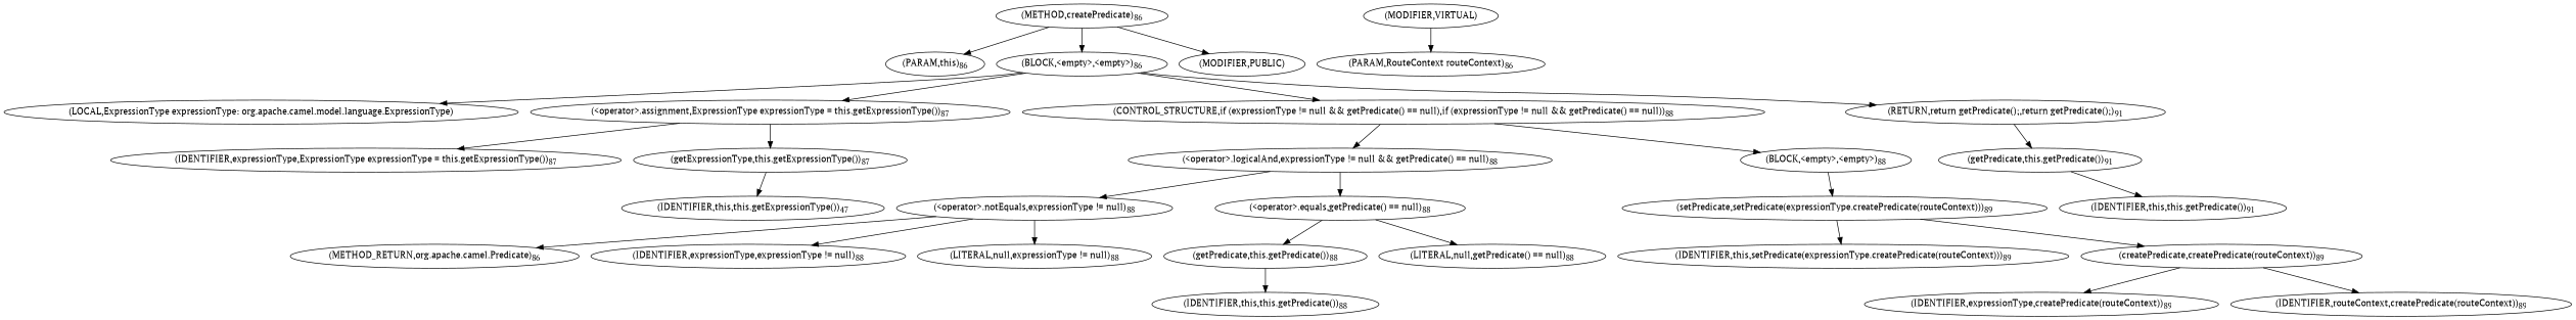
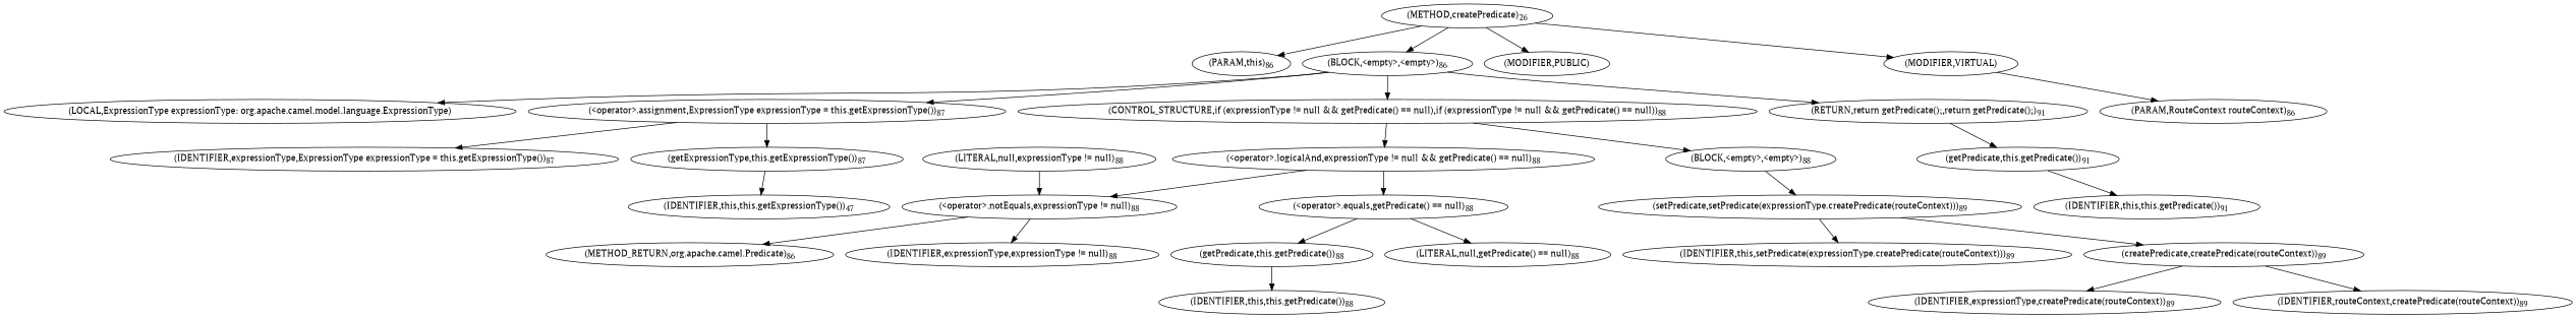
  digraph {
    fontname="PT Serif"
    node [fontname="PT Serif"]
    edge [fontname="PT Serif"]
-   n1 [label=<(METHOD,createPredicate)<SUB>86</SUB>>]
+   n1 [label=<(METHOD,createPredicate)<SUB>26</SUB>>]
    n2 [label=<(PARAM,this)<SUB>86</SUB>>]
    n3 [label=<(BLOCK,&lt;empty&gt;,&lt;empty&gt;)<SUB>86</SUB>>]
    n4 [label=<(MODIFIER,PUBLIC)>]
    n5 [label=<(MODIFIER,VIRTUAL)>]
    n6 [label=<(PARAM,RouteContext routeContext)<SUB>86</SUB>>]
    n7 [label=<(LOCAL,ExpressionType expressionType: org.apache.camel.model.language.ExpressionType)>]
    n8 [label=<(&lt;operator&gt;.assignment,ExpressionType expressionType = this.getExpressionType())<SUB>87</SUB>>]
    n9 [label=<(CONTROL_STRUCTURE,if (expressionType != null &amp;&amp; getPredicate() == null),if (expressionType != null &amp;&amp; getPredicate() == null))<SUB>88</SUB>>]
    n10 [label=<(RETURN,return getPredicate();,return getPredicate();)<SUB>91</SUB>>]
    n11 [label=<(METHOD_RETURN,org.apache.camel.Predicate)<SUB>86</SUB>>]
    n12 [label=<(IDENTIFIER,expressionType,ExpressionType expressionType = this.getExpressionType())<SUB>87</SUB>>]
    n13 [label=<(getExpressionType,this.getExpressionType())<SUB>87</SUB>>]
    n14 [label=<(&lt;operator&gt;.logicalAnd,expressionType != null &amp;&amp; getPredicate() == null)<SUB>88</SUB>>]
    n15 [label=<(BLOCK,&lt;empty&gt;,&lt;empty&gt;)<SUB>88</SUB>>]
    n16 [label=<(getPredicate,this.getPredicate())<SUB>91</SUB>>]
    n17 [label=<(IDENTIFIER,this,this.getExpressionType())<SUB>47</SUB>>]
    n18 [label=<(&lt;operator&gt;.notEquals,expressionType != null)<SUB>88</SUB>>]
    n19 [label=<(&lt;operator&gt;.equals,getPredicate() == null)<SUB>88</SUB>>]
    n20 [label=<(setPredicate,setPredicate(expressionType.createPredicate(routeContext)))<SUB>89</SUB>>]
    n21 [label=<(IDENTIFIER,expressionType,expressionType != null)<SUB>88</SUB>>]
    n22 [label=<(LITERAL,null,expressionType != null)<SUB>88</SUB>>]
    n23 [label=<(getPredicate,this.getPredicate())<SUB>88</SUB>>]
    n24 [label=<(LITERAL,null,getPredicate() == null)<SUB>88</SUB>>]
    n25 [label=<(IDENTIFIER,this,this.getPredicate())<SUB>88</SUB>>]
    n26 [label=<(IDENTIFIER,this,setPredicate(expressionType.createPredicate(routeContext)))<SUB>89</SUB>>]
    n27 [label=<(createPredicate,createPredicate(routeContext))<SUB>89</SUB>>]
    n28 [label=<(IDENTIFIER,expressionType,createPredicate(routeContext))<SUB>89</SUB>>]
    n29 [label=<(IDENTIFIER,routeContext,createPredicate(routeContext))<SUB>89</SUB>>]
    n30 [label=<(IDENTIFIER,this,this.getPredicate())<SUB>91</SUB>>]
    n1 -> n2
    n1 -> n3
    n1 -> n4
+   n1 -> n5
    n3 -> n7
    n3 -> n8
    n3 -> n9
    n3 -> n10
    n5 -> n6
    n8 -> n12
    n8 -> n13
    n9 -> n14
    n9 -> n15
    n10 -> n16
    n13 -> n17
    n14 -> n18
    n14 -> n19
    n15 -> n20
    n16 -> n30
    n18 -> n11
    n18 -> n21
-   n18 -> n22
+   n22 -> n18
    n19 -> n23
    n19 -> n24
    n20 -> n26
    n20 -> n27
    n23 -> n25
    n27 -> n28
    n27 -> n29
  }
